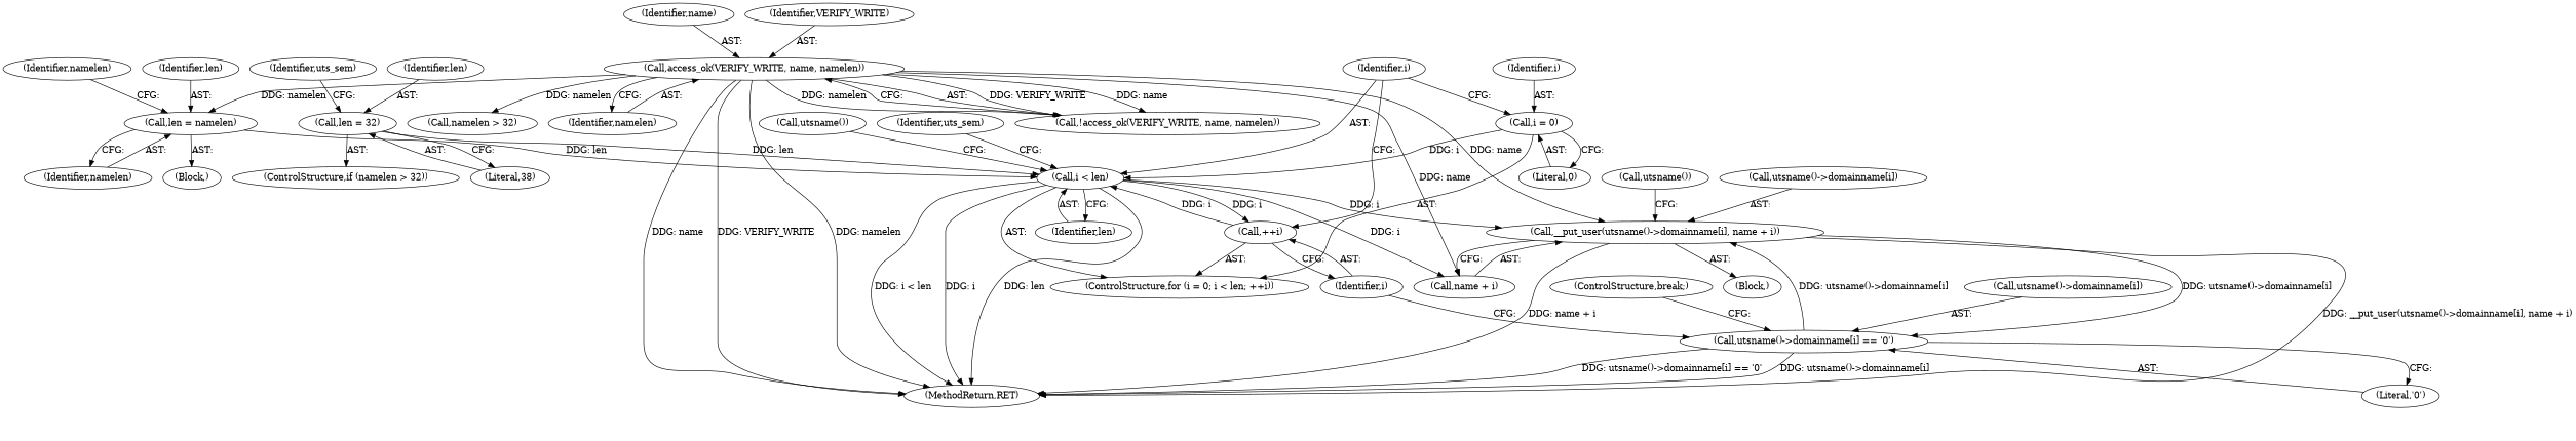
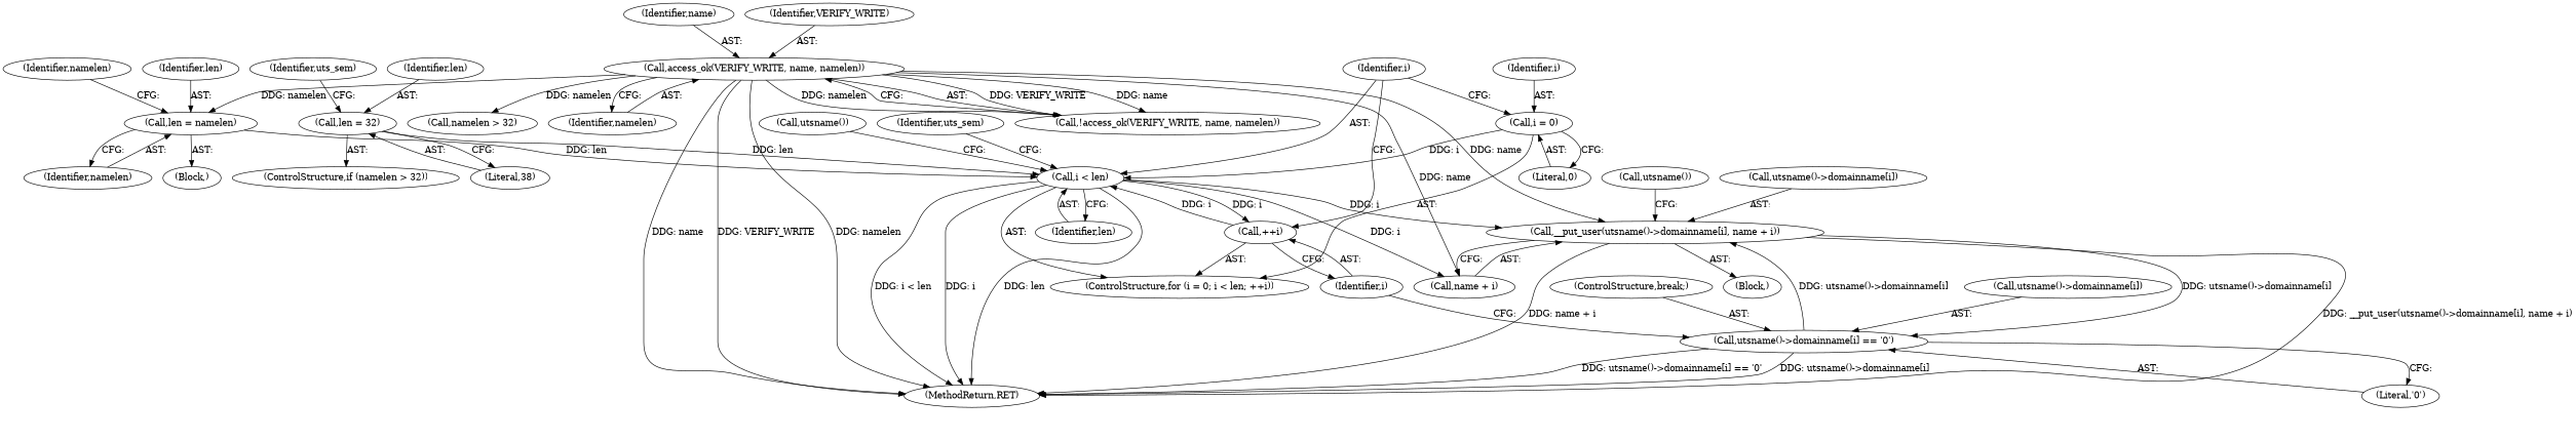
  digraph {
    fontname="DejaVu Serif"
    node [fontname="DejaVu Serif"]
    edge [fontname="DejaVu Serif"]
    n1 [label="(Call,__put_user(utsname()->domainname[i], name + i))"]
    n2 [label="(Call,utsname()->domainname[i] == '\0')"]
    n3 [label="(Block,)"]
    n4 [label="(Call,name + i)"]
    n5 [label="(MethodReturn,RET)"]
    n6 [label="(Literal,'\0')"]
    n7 [label="(Call,access_ok(VERIFY_WRITE, name, namelen))"]
    n8 [label="(Call,len = namelen)"]
    n9 [label="(Call,!access_ok(VERIFY_WRITE, name, namelen))"]
    n10 [label="(Call,namelen > 32)"]
    n11 [label="(Identifier,namelen)"]
    n12 [label="(Call,i < len)"]
    n13 [label="(Identifier,namelen)"]
    n14 [label="(Block,)"]
    n15 [label="(Call,++i)"]
    n16 [label="(ControlStructure,for (i = 0; i < len; ++i))"]
    n17 [label="(Identifier,len)"]
    n18 [label="(Identifier,i)"]
    n19 [label="(Call,i = 0)"]
    n20 [label="(Literal,0)"]
    n21 [label="(Call,len = 32)"]
    n22 [label="(Literal,38)"]
    n23 [label="(ControlStructure,if (namelen > 32))"]
    n24 [label="(Identifier,i)"]
    n25 [label="(Call,utsname())"]
    n26 [label="(Identifier,i)"]
    n27 [label="(Identifier,name)"]
    n28 [label="(Identifier,VERIFY_WRITE)"]
    n29 [label="(Call,utsname()->domainname[i])"]
    n30 [label="(Identifier,uts_sem)"]
    n31 [label="(Identifier,len)"]
    n32 [label="(Call,utsname())"]
    n33 [label="(Call,utsname()->domainname[i])"]
    n34 [label="(ControlStructure,break;)"]
    n35 [label="(Identifier,namelen)"]
    n36 [label="(Identifier,uts_sem)"]
    n37 [label="(Identifier,len)"]
    n1 -> n2 [label="DDG: utsname()->domainname[i]"]
    n1 -> n3 [label="AST: "]
    n1 -> n4 [label="CFG: "]
    n1 -> n5 [label="DDG: __put_user(utsname()->domainname[i], name + i)"]
    n1 -> n5 [label="DDG: name + i"]
    n2 -> n1 [label="DDG: utsname()->domainname[i]"]
    n2 -> n5 [label="DDG: utsname()->domainname[i] == '\0'"]
    n2 -> n5 [label="DDG: utsname()->domainname[i]"]
    n2 -> n6 [label="CFG: "]
    n4 -> n1 [label="AST: "]
    n6 -> n2 [label="AST: "]
    n7 -> n1 [label="DDG: name"]
    n7 -> n4 [label="DDG: name"]
    n7 -> n5 [label="DDG: namelen"]
    n7 -> n5 [label="DDG: VERIFY_WRITE"]
    n7 -> n5 [label="DDG: name"]
    n7 -> n8 [label="DDG: namelen"]
    n7 -> n9 [label="AST: "]
    n7 -> n9 [label="DDG: VERIFY_WRITE"]
    n7 -> n9 [label="DDG: name"]
    n7 -> n9 [label="DDG: namelen"]
    n7 -> n10 [label="DDG: namelen"]
    n7 -> n11 [label="CFG: "]
    n8 -> n12 [label="DDG: len"]
    n8 -> n13 [label="CFG: "]
    n8 -> n14 [label="AST: "]
    n9 -> n7 [label="CFG: "]
    n11 -> n7 [label="AST: "]
    n12 -> n1 [label="DDG: i"]
    n12 -> n4 [label="DDG: i"]
    n12 -> n5 [label="DDG: len"]
    n12 -> n5 [label="DDG: i < len"]
    n12 -> n5 [label="DDG: i"]
    n12 -> n15 [label="DDG: i"]
    n12 -> n16 [label="AST: "]
    n12 -> n17 [label="CFG: "]
    n13 -> n8 [label="AST: "]
    n15 -> n12 [label="DDG: i"]
    n15 -> n16 [label="AST: "]
    n15 -> n18 [label="CFG: "]
    n17 -> n12 [label="AST: "]
    n18 -> n2 [label="CFG: "]
    n18 -> n15 [label="AST: "]
    n19 -> n12 [label="DDG: i"]
    n19 -> n16 [label="AST: "]
    n19 -> n20 [label="CFG: "]
    n20 -> n19 [label="AST: "]
    n21 -> n12 [label="DDG: len"]
    n21 -> n22 [label="CFG: "]
    n21 -> n23 [label="AST: "]
    n22 -> n21 [label="AST: "]
    n24 -> n19 [label="AST: "]
    n25 -> n1 [label="CFG: "]
    n26 -> n12 [label="AST: "]
    n26 -> n15 [label="CFG: "]
    n26 -> n19 [label="CFG: "]
    n27 -> n7 [label="AST: "]
    n28 -> n7 [label="AST: "]
    n29 -> n1 [label="AST: "]
    n30 -> n21 [label="CFG: "]
    n31 -> n8 [label="AST: "]
    n32 -> n12 [label="CFG: "]
    n33 -> n2 [label="AST: "]
-   n34 -> n2 [label="CFG: "]
+   n34 -> n2 [label="AST: "]
    n35 -> n8 [label="CFG: "]
    n36 -> n12 [label="CFG: "]
    n37 -> n21 [label="AST: "]
  }
